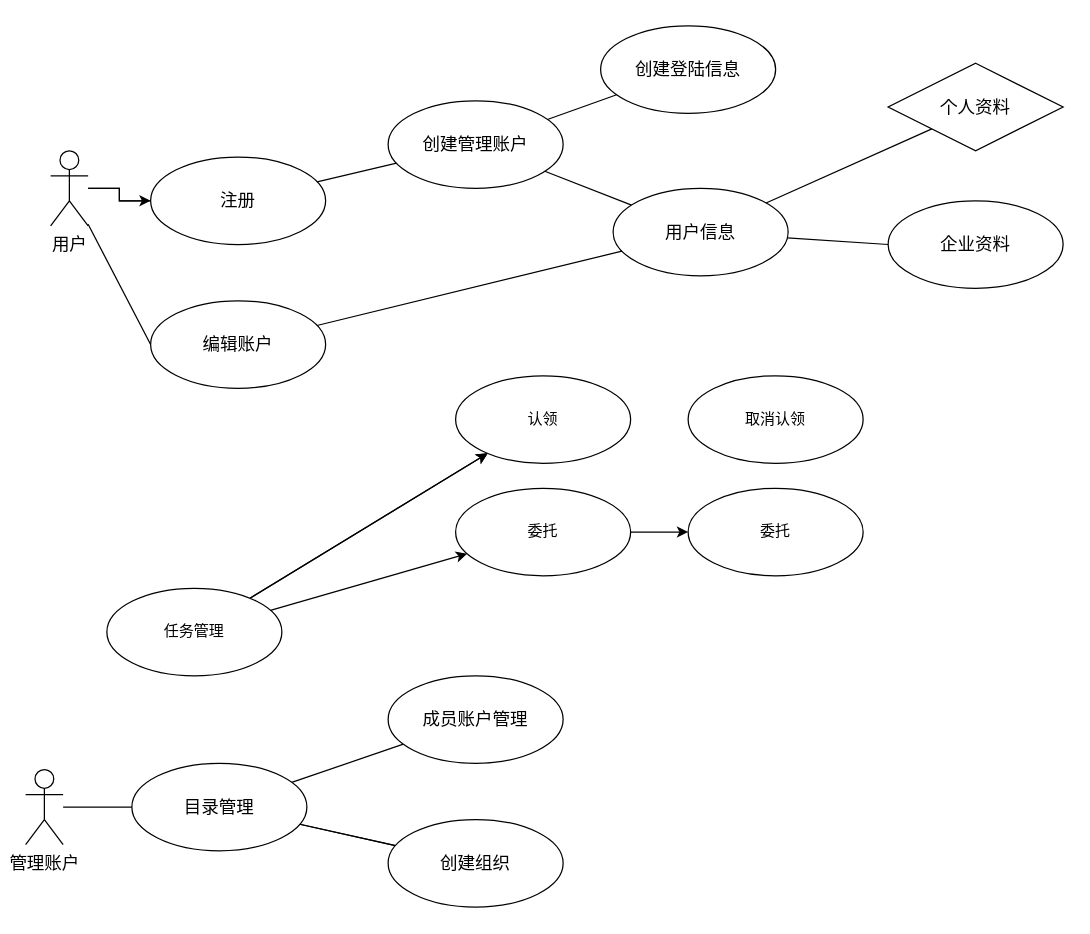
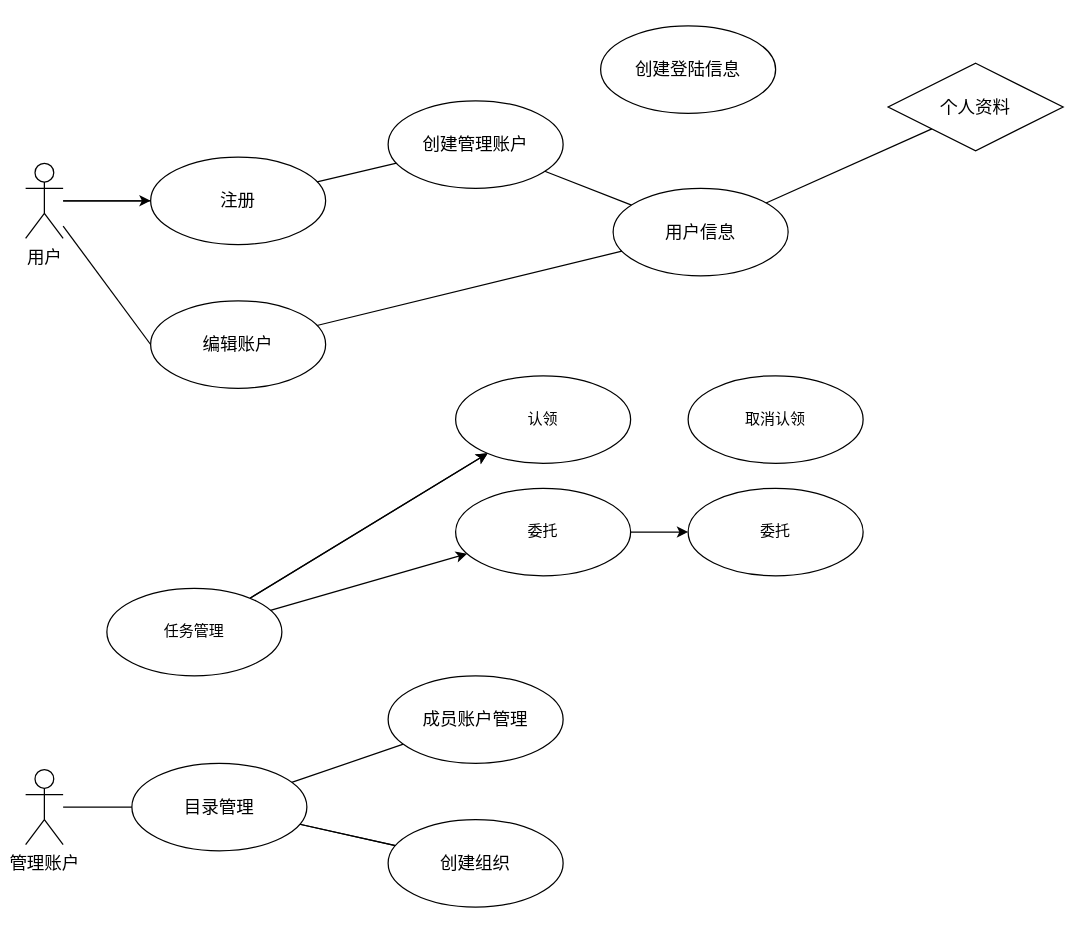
  <mxCell id="0" />
  <mxCell id="1" parent="0" />
  <mxCell id="2" style="edgeStyle=orthogonalEdgeStyle;rounded=0;orthogonalLoop=1;jettySize=auto;html=1;strokeColor=default;fontColor=#393C56;fillColor=#F2CC8F;endArrow=none;endFill=0;" parent="1" source="5" target="7" edge="1"><mxGeometry relative="1" as="geometry" /></mxCell>
  <mxCell id="3" style="rounded=0;orthogonalLoop=1;jettySize=auto;html=1;entryX=0;entryY=0.5;entryDx=0;entryDy=0;strokeColor=default;fontColor=#393C56;endArrow=none;endFill=0;fillColor=#F2CC8F;" parent="1" source="5" target="18" edge="1"><mxGeometry relative="1" as="geometry" /></mxCell>
  <mxCell id="4" value="" style="edgeStyle=orthogonalEdgeStyle;rounded=0;orthogonalLoop=1;jettySize=auto;html=1;" parent="1" source="5" target="7" edge="1"><mxGeometry relative="1" as="geometry" /></mxCell>
- <mxCell id="5" value="用户" style="shape=umlActor;verticalLabelPosition=bottom;verticalAlign=top;html=1;fontSize=14;" parent="1" vertex="1"><mxGeometry x="40" y="120" width="30" height="60" as="geometry" /></mxCell>
+ <mxCell id="5" value="用户" style="shape=umlActor;verticalLabelPosition=bottom;verticalAlign=top;html=1;fontSize=14;" parent="1" vertex="1"><mxGeometry x="20" y="130" width="30" height="60" as="geometry" /></mxCell>
  <mxCell id="6" style="edgeStyle=none;rounded=0;orthogonalLoop=1;jettySize=auto;html=1;strokeColor=default;fontColor=#393C56;endArrow=none;endFill=0;fillColor=#F2CC8F;" parent="1" source="7" target="10" edge="1"><mxGeometry relative="1" as="geometry" /></mxCell>
  <mxCell id="7" value="注册" style="ellipse;whiteSpace=wrap;html=1;fontSize=14;" parent="1" vertex="1"><mxGeometry x="120" y="125" width="140" height="70" as="geometry" /></mxCell>
  <mxCell id="8" style="edgeStyle=none;rounded=0;orthogonalLoop=1;jettySize=auto;html=1;strokeColor=default;fontColor=#393C56;endArrow=none;endFill=0;fillColor=#F2CC8F;" parent="1" source="10" target="14" edge="1"><mxGeometry relative="1" as="geometry" /></mxCell>
- <mxCell id="9" style="edgeStyle=none;rounded=0;orthogonalLoop=1;jettySize=auto;html=1;strokeColor=default;fontColor=#393C56;endArrow=none;endFill=0;fillColor=#F2CC8F;" parent="1" source="10" target="11" edge="1"><mxGeometry relative="1" as="geometry" /></mxCell>
  <mxCell id="10" value="创建管理账户" style="ellipse;whiteSpace=wrap;html=1;fontSize=14;" parent="1" vertex="1"><mxGeometry x="310" y="80" width="140" height="70" as="geometry" /></mxCell>
  <mxCell id="11" value="创建登陆信息" style="ellipse;whiteSpace=wrap;html=1;fontSize=14;" parent="1" vertex="1"><mxGeometry x="480" y="20" width="140" height="70" as="geometry" /></mxCell>
  <mxCell id="12" style="edgeStyle=none;rounded=0;orthogonalLoop=1;jettySize=auto;html=1;entryX=0;entryY=1;entryDx=0;entryDy=0;strokeColor=default;fontColor=#393C56;endArrow=none;endFill=0;fillColor=#F2CC8F;" parent="1" source="14" target="15" edge="1"><mxGeometry relative="1" as="geometry" /></mxCell>
- <mxCell id="13" style="edgeStyle=none;rounded=0;orthogonalLoop=1;jettySize=auto;html=1;entryX=0;entryY=0.5;entryDx=0;entryDy=0;strokeColor=default;fontColor=#393C56;endArrow=none;endFill=0;fillColor=#F2CC8F;" parent="1" source="14" target="16" edge="1"><mxGeometry relative="1" as="geometry" /></mxCell>
  <mxCell id="14" value="用户信息" style="ellipse;whiteSpace=wrap;html=1;fontSize=14;" parent="1" vertex="1"><mxGeometry x="490" y="150" width="140" height="70" as="geometry" /></mxCell>
  <mxCell id="15" value="个人资料" style="rhombus;whiteSpace=wrap;html=1;fontSize=14;" parent="1" vertex="1"><mxGeometry x="710" y="50" width="140" height="70" as="geometry" /></mxCell>
- <mxCell id="16" value="企业资料" style="ellipse;whiteSpace=wrap;html=1;fontSize=14;" parent="1" vertex="1"><mxGeometry x="710" y="160" width="140" height="70" as="geometry" /></mxCell>
  <mxCell id="17" style="edgeStyle=none;rounded=0;orthogonalLoop=1;jettySize=auto;html=1;strokeColor=default;fontColor=#393C56;endArrow=none;endFill=0;fillColor=#F2CC8F;" parent="1" source="18" target="14" edge="1"><mxGeometry relative="1" as="geometry" /></mxCell>
  <mxCell id="18" value="编辑账户" style="ellipse;whiteSpace=wrap;html=1;fontSize=14;" parent="1" vertex="1"><mxGeometry x="120" y="240" width="140" height="70" as="geometry" /></mxCell>
  <mxCell id="19" style="edgeStyle=none;rounded=0;orthogonalLoop=1;jettySize=auto;html=1;strokeColor=default;fontColor=#393C56;endArrow=none;endFill=0;fillColor=#F2CC8F;" parent="1" source="20" target="24" edge="1"><mxGeometry relative="1" as="geometry" /></mxCell>
  <mxCell id="20" value="管理账户" style="shape=umlActor;verticalLabelPosition=bottom;verticalAlign=top;html=1;fontSize=14;" parent="1" vertex="1"><mxGeometry x="20" y="615" width="30" height="60" as="geometry" /></mxCell>
  <mxCell id="21" value="" style="edgeStyle=none;rounded=0;orthogonalLoop=1;jettySize=auto;html=1;strokeColor=default;fontColor=#393C56;endArrow=none;endFill=0;fillColor=#F2CC8F;" parent="1" source="24" target="25" edge="1"><mxGeometry relative="1" as="geometry" /></mxCell>
  <mxCell id="22" value="" style="edgeStyle=none;rounded=0;orthogonalLoop=1;jettySize=auto;html=1;strokeColor=default;fontColor=#393C56;endArrow=none;endFill=0;fillColor=#F2CC8F;" parent="1" source="24" target="25" edge="1"><mxGeometry relative="1" as="geometry" /></mxCell>
  <mxCell id="23" style="edgeStyle=none;rounded=0;orthogonalLoop=1;jettySize=auto;html=1;strokeColor=default;fontColor=#393C56;endArrow=none;endFill=0;fillColor=#F2CC8F;" parent="1" source="24" target="26" edge="1"><mxGeometry relative="1" as="geometry" /></mxCell>
  <mxCell id="24" value="目录管理" style="ellipse;whiteSpace=wrap;html=1;fontSize=14;" parent="1" vertex="1"><mxGeometry x="105" y="610" width="140" height="70" as="geometry" /></mxCell>
  <mxCell id="25" value="创建组织" style="ellipse;whiteSpace=wrap;html=1;fontSize=14;" parent="1" vertex="1"><mxGeometry x="310" y="655" width="140" height="70" as="geometry" /></mxCell>
  <mxCell id="26" value="成员账户管理" style="ellipse;whiteSpace=wrap;html=1;fontSize=14;" parent="1" vertex="1"><mxGeometry x="310" y="540" width="140" height="70" as="geometry" /></mxCell>
  <mxCell id="27" value="" style="rounded=0;orthogonalLoop=1;jettySize=auto;html=1;" parent="1" source="30" target="31" edge="1"><mxGeometry relative="1" as="geometry" /></mxCell>
  <mxCell id="28" value="" style="edgeStyle=none;rounded=0;orthogonalLoop=1;jettySize=auto;html=1;" parent="1" source="30" target="31" edge="1"><mxGeometry relative="1" as="geometry" /></mxCell>
  <mxCell id="29" style="edgeStyle=none;rounded=0;orthogonalLoop=1;jettySize=auto;html=1;" parent="1" source="30" target="33" edge="1"><mxGeometry relative="1" as="geometry" /></mxCell>
  <mxCell id="30" value="任务管理" style="ellipse;whiteSpace=wrap;html=1;" parent="1" vertex="1"><mxGeometry x="85" y="470" width="140" height="70" as="geometry" /></mxCell>
  <mxCell id="31" value="认领" style="ellipse;whiteSpace=wrap;html=1;" parent="1" vertex="1"><mxGeometry x="364" y="300" width="140" height="70" as="geometry" /></mxCell>
  <mxCell id="32" value="" style="edgeStyle=none;rounded=0;orthogonalLoop=1;jettySize=auto;html=1;" parent="1" source="33" target="34" edge="1"><mxGeometry relative="1" as="geometry" /></mxCell>
  <mxCell id="33" value="委托" style="ellipse;whiteSpace=wrap;html=1;" parent="1" vertex="1"><mxGeometry x="364" y="390" width="140" height="70" as="geometry" /></mxCell>
  <mxCell id="34" value="委托" style="ellipse;whiteSpace=wrap;html=1;" parent="1" vertex="1"><mxGeometry x="550" y="390" width="140" height="70" as="geometry" /></mxCell>
  <mxCell id="35" value="取消认领" style="ellipse;whiteSpace=wrap;html=1;" parent="1" vertex="1"><mxGeometry x="550" y="300" width="140" height="70" as="geometry" /></mxCell>
